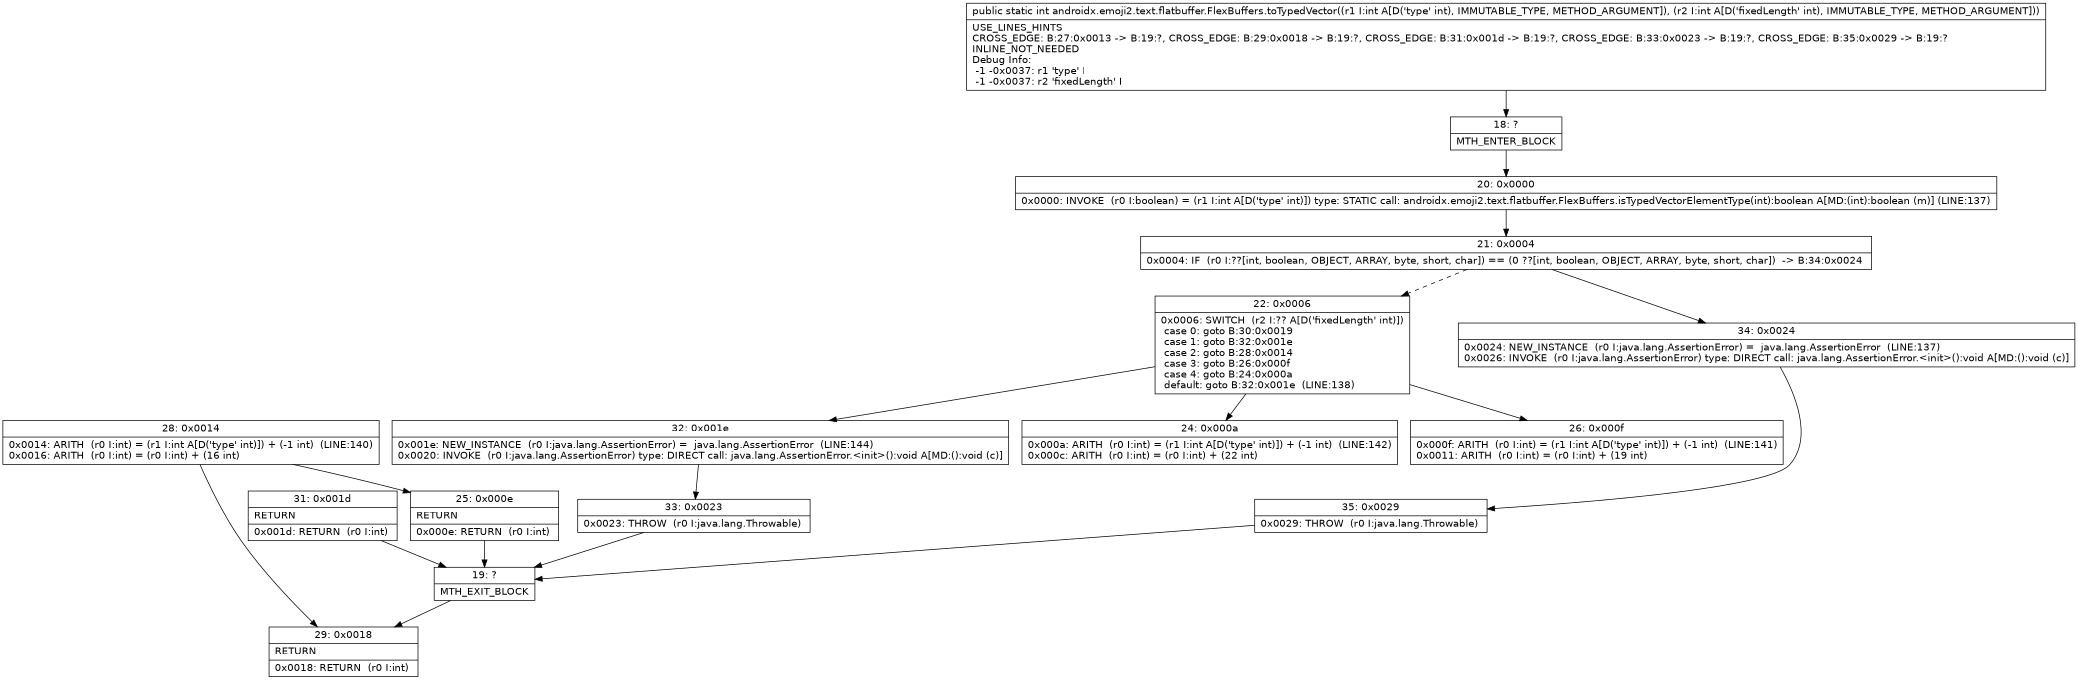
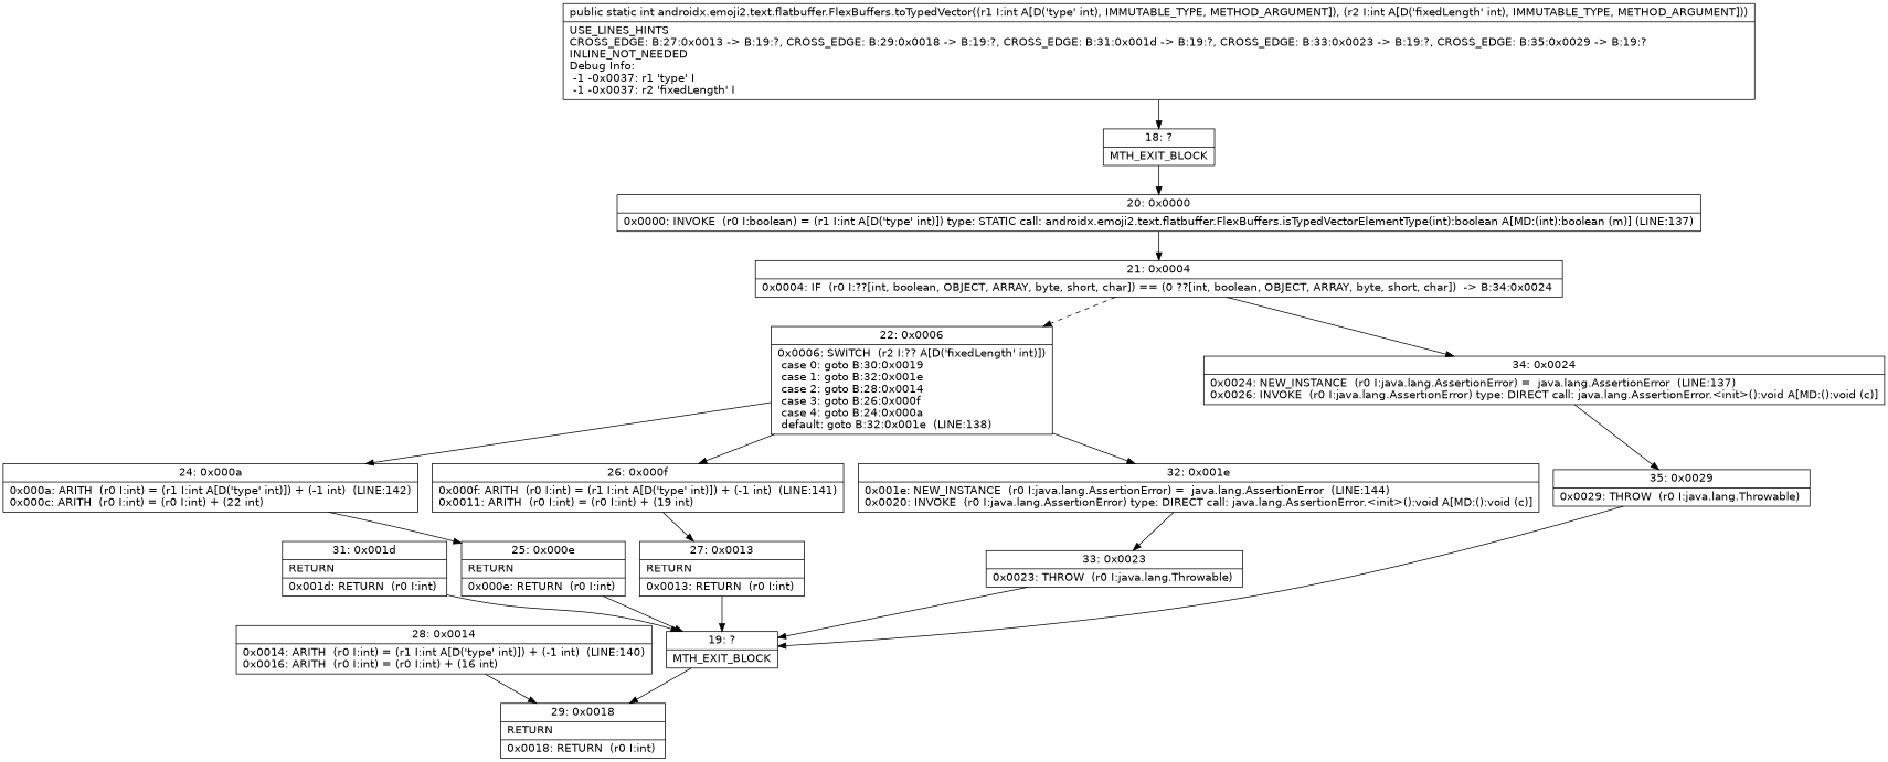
  digraph {
    fontname="DejaVu Sans"
    node [fontname="DejaVu Sans" shape=record]
    edge [fontname="DejaVu Sans"]
-   n1 [label="{18\:\ ?|MTH_ENTER_BLOCK\l}"]
+   n1 [label="{18\:\ ?|MTH_EXIT_BLOCK\l}"]
    n2 [label="{20\:\ 0x0000|0x0000: INVOKE  (r0 I:boolean) = (r1 I:int A[D('type' int)]) type: STATIC call: androidx.emoji2.text.flatbuffer.FlexBuffers.isTypedVectorElementType(int):boolean A[MD:(int):boolean (m)] (LINE:137)\l}"]
    n3 [label="{21\:\ 0x0004|0x0004: IF  (r0 I:??[int, boolean, OBJECT, ARRAY, byte, short, char]) == (0 ??[int, boolean, OBJECT, ARRAY, byte, short, char])  \-\> B:34:0x0024 \l}"]
    n4 [label="{22\:\ 0x0006|0x0006: SWITCH  (r2 I:?? A[D('fixedLength' int)])\l case 0: goto B:30:0x0019\l case 1: goto B:32:0x001e\l case 2: goto B:28:0x0014\l case 3: goto B:26:0x000f\l case 4: goto B:24:0x000a\l default: goto B:32:0x001e  (LINE:138)\l}"]
    n5 [label="{34\:\ 0x0024|0x0024: NEW_INSTANCE  (r0 I:java.lang.AssertionError) =  java.lang.AssertionError  (LINE:137)\l0x0026: INVOKE  (r0 I:java.lang.AssertionError) type: DIRECT call: java.lang.AssertionError.\<init\>():void A[MD:():void (c)]\l}"]
    n6 [label="{24\:\ 0x000a|0x000a: ARITH  (r0 I:int) = (r1 I:int A[D('type' int)]) + (\-1 int)  (LINE:142)\l0x000c: ARITH  (r0 I:int) = (r0 I:int) + (22 int) \l}"]
    n7 [label="{26\:\ 0x000f|0x000f: ARITH  (r0 I:int) = (r1 I:int A[D('type' int)]) + (\-1 int)  (LINE:141)\l0x0011: ARITH  (r0 I:int) = (r0 I:int) + (19 int) \l}"]
    n8 [label="{32\:\ 0x001e|0x001e: NEW_INSTANCE  (r0 I:java.lang.AssertionError) =  java.lang.AssertionError  (LINE:144)\l0x0020: INVOKE  (r0 I:java.lang.AssertionError) type: DIRECT call: java.lang.AssertionError.\<init\>():void A[MD:():void (c)]\l}"]
    n9 [label="{35\:\ 0x0029|0x0029: THROW  (r0 I:java.lang.Throwable) \l}"]
    n10 [label="{25\:\ 0x000e|RETURN\l|0x000e: RETURN  (r0 I:int) \l}"]
+   n11 [label="{27\:\ 0x0013|RETURN\l|0x0013: RETURN  (r0 I:int) \l}"]
    n12 [label="{28\:\ 0x0014|0x0014: ARITH  (r0 I:int) = (r1 I:int A[D('type' int)]) + (\-1 int)  (LINE:140)\l0x0016: ARITH  (r0 I:int) = (r0 I:int) + (16 int) \l}"]
    n13 [label="{29\:\ 0x0018|RETURN\l|0x0018: RETURN  (r0 I:int) \l}"]
    n14 [label="{33\:\ 0x0023|0x0023: THROW  (r0 I:java.lang.Throwable) \l}"]
    n15 [label="{19\:\ ?|MTH_EXIT_BLOCK\l}"]
    n16 [label="{31\:\ 0x001d|RETURN\l|0x001d: RETURN  (r0 I:int) \l}"]
    n17 [label="{public static int androidx.emoji2.text.flatbuffer.FlexBuffers.toTypedVector((r1 I:int A[D('type' int), IMMUTABLE_TYPE, METHOD_ARGUMENT]), (r2 I:int A[D('fixedLength' int), IMMUTABLE_TYPE, METHOD_ARGUMENT]))  | USE_LINES_HINTS\lCROSS_EDGE: B:27:0x0013 \-\> B:19:?, CROSS_EDGE: B:29:0x0018 \-\> B:19:?, CROSS_EDGE: B:31:0x001d \-\> B:19:?, CROSS_EDGE: B:33:0x0023 \-\> B:19:?, CROSS_EDGE: B:35:0x0029 \-\> B:19:?\lINLINE_NOT_NEEDED\lDebug Info:\l  \-1 \-0x0037: r1 'type' I\l  \-1 \-0x0037: r2 'fixedLength' I\l}"]
    n1 -> n2
    n2 -> n3
    n3 -> n4 [style=dashed]
    n3 -> n5
    n4 -> n6
    n4 -> n7
    n4 -> n8
    n5 -> n9
-   n12 -> n10
+   n6 -> n10
+   n7 -> n11
    n8 -> n14
    n9 -> n15
    n10 -> n15
+   n11 -> n15
    n12 -> n13
    n14 -> n15
    n15 -> n13
    n16 -> n15
    n17 -> n1
  }
